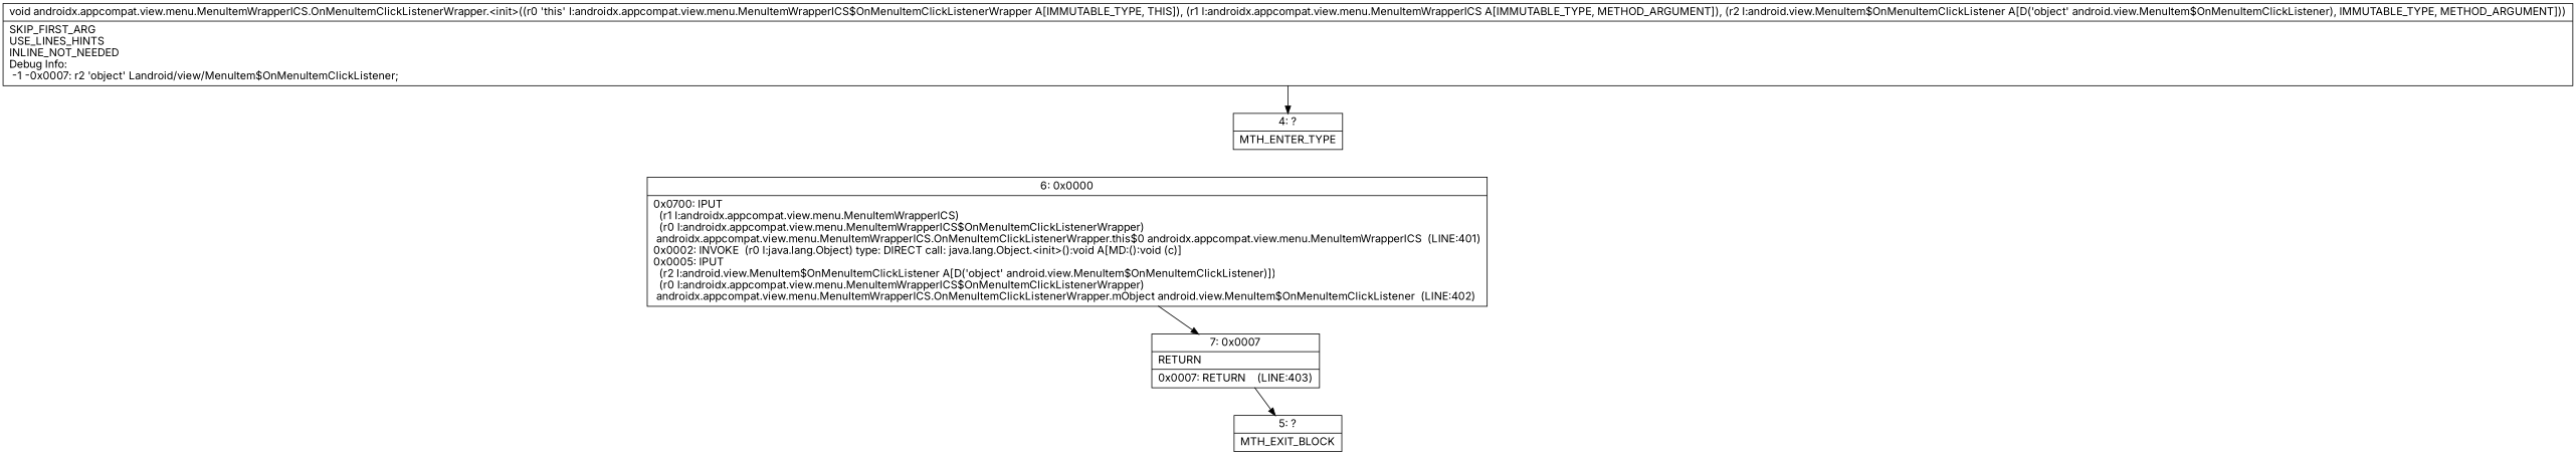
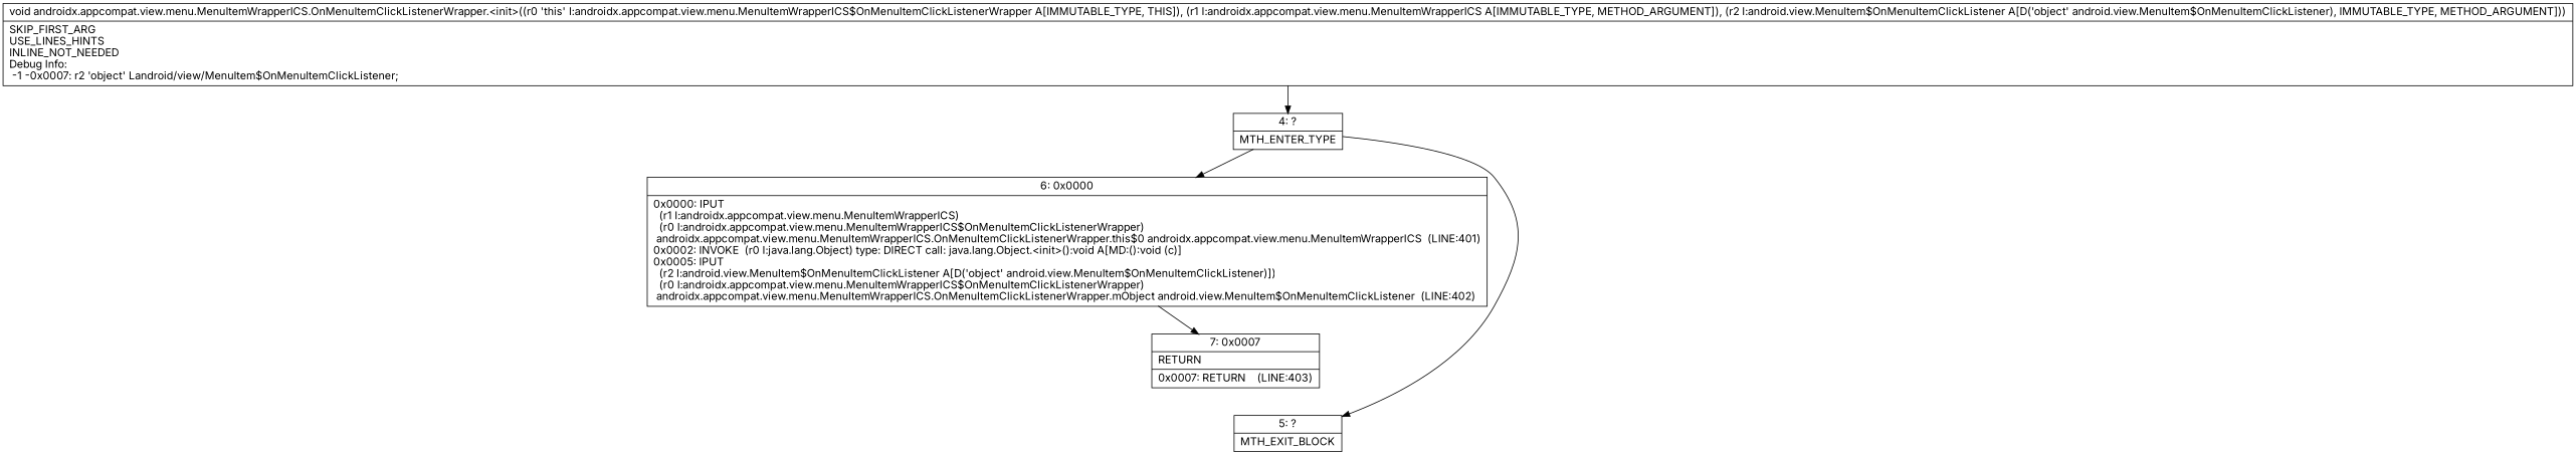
  digraph {
    fontname=Inter
    node [fontname=Inter shape=record]
    edge [fontname=Inter]
    n1 [label="{4\:\ ?|MTH_ENTER_TYPE\l}"]
-   n2 [label="{6\:\ 0x0000|0x0700: IPUT  \l  (r1 I:androidx.appcompat.view.menu.MenuItemWrapperICS)\l  (r0 I:androidx.appcompat.view.menu.MenuItemWrapperICS$OnMenuItemClickListenerWrapper)\l androidx.appcompat.view.menu.MenuItemWrapperICS.OnMenuItemClickListenerWrapper.this$0 androidx.appcompat.view.menu.MenuItemWrapperICS  (LINE:401)\l0x0002: INVOKE  (r0 I:java.lang.Object) type: DIRECT call: java.lang.Object.\<init\>():void A[MD:():void (c)]\l0x0005: IPUT  \l  (r2 I:android.view.MenuItem$OnMenuItemClickListener A[D('object' android.view.MenuItem$OnMenuItemClickListener)])\l  (r0 I:androidx.appcompat.view.menu.MenuItemWrapperICS$OnMenuItemClickListenerWrapper)\l androidx.appcompat.view.menu.MenuItemWrapperICS.OnMenuItemClickListenerWrapper.mObject android.view.MenuItem$OnMenuItemClickListener  (LINE:402)\l}"]
+   n2 [label="{6\:\ 0x0000|0x0000: IPUT  \l  (r1 I:androidx.appcompat.view.menu.MenuItemWrapperICS)\l  (r0 I:androidx.appcompat.view.menu.MenuItemWrapperICS$OnMenuItemClickListenerWrapper)\l androidx.appcompat.view.menu.MenuItemWrapperICS.OnMenuItemClickListenerWrapper.this$0 androidx.appcompat.view.menu.MenuItemWrapperICS  (LINE:401)\l0x0002: INVOKE  (r0 I:java.lang.Object) type: DIRECT call: java.lang.Object.\<init\>():void A[MD:():void (c)]\l0x0005: IPUT  \l  (r2 I:android.view.MenuItem$OnMenuItemClickListener A[D('object' android.view.MenuItem$OnMenuItemClickListener)])\l  (r0 I:androidx.appcompat.view.menu.MenuItemWrapperICS$OnMenuItemClickListenerWrapper)\l androidx.appcompat.view.menu.MenuItemWrapperICS.OnMenuItemClickListenerWrapper.mObject android.view.MenuItem$OnMenuItemClickListener  (LINE:402)\l}"]
    n3 [label="{7\:\ 0x0007|RETURN\l|0x0007: RETURN    (LINE:403)\l}"]
    n4 [label="{5\:\ ?|MTH_EXIT_BLOCK\l}"]
    n5 [label="{void androidx.appcompat.view.menu.MenuItemWrapperICS.OnMenuItemClickListenerWrapper.\<init\>((r0 'this' I:androidx.appcompat.view.menu.MenuItemWrapperICS$OnMenuItemClickListenerWrapper A[IMMUTABLE_TYPE, THIS]), (r1 I:androidx.appcompat.view.menu.MenuItemWrapperICS A[IMMUTABLE_TYPE, METHOD_ARGUMENT]), (r2 I:android.view.MenuItem$OnMenuItemClickListener A[D('object' android.view.MenuItem$OnMenuItemClickListener), IMMUTABLE_TYPE, METHOD_ARGUMENT]))  | SKIP_FIRST_ARG\lUSE_LINES_HINTS\lINLINE_NOT_NEEDED\lDebug Info:\l  \-1 \-0x0007: r2 'object' Landroid\/view\/MenuItem$OnMenuItemClickListener;\l}"]
+   n1 -> n2
    n2 -> n3
-   n3 -> n4
+   n1 -> n4
    n5 -> n1
  }
